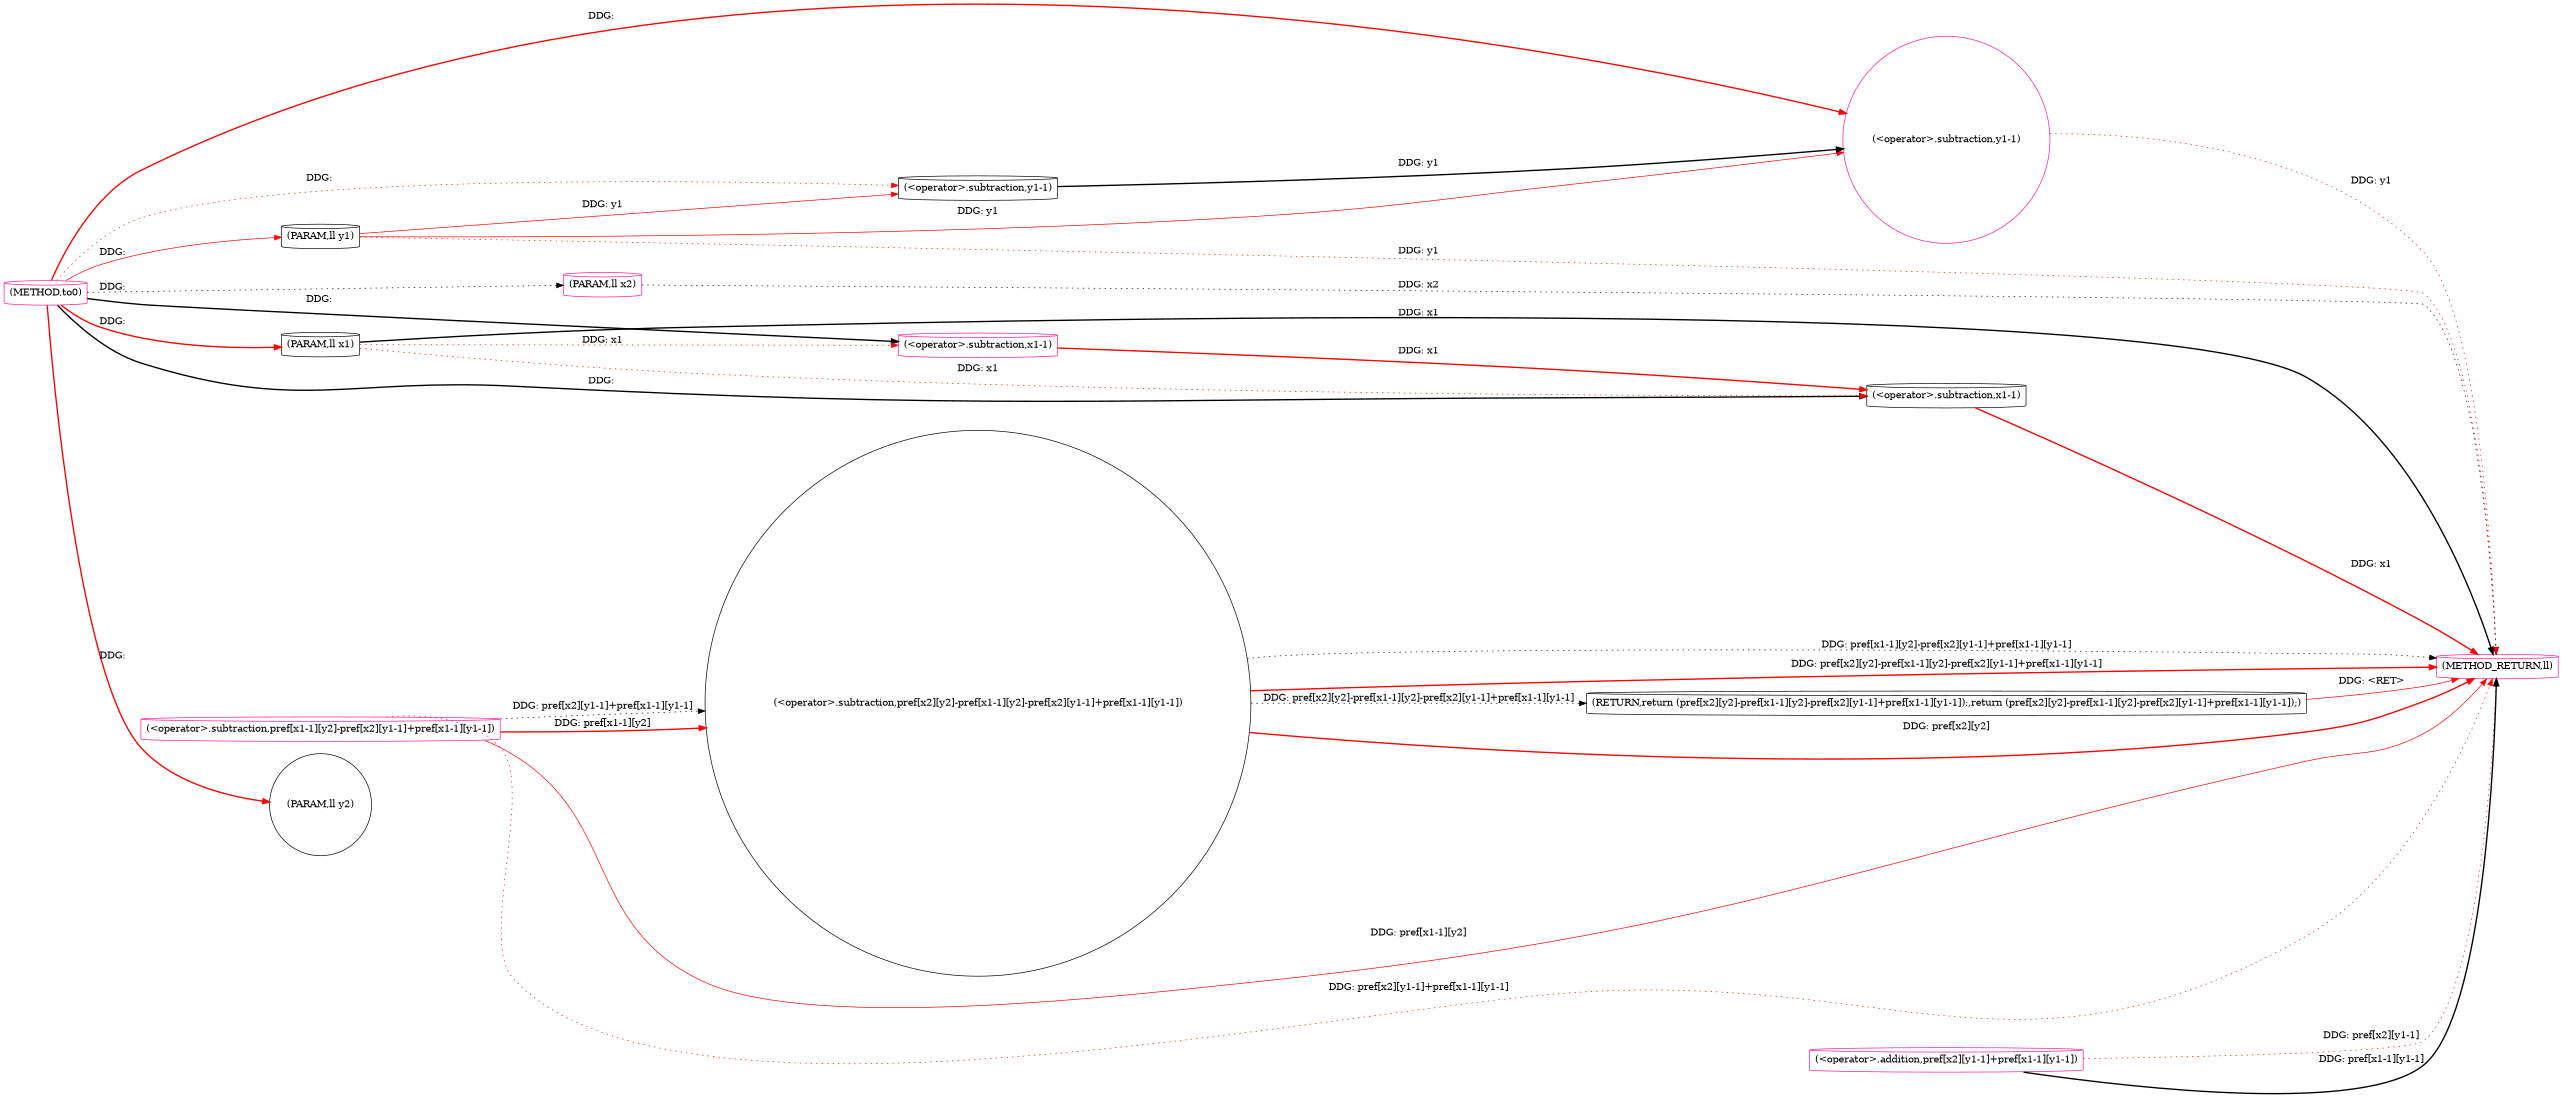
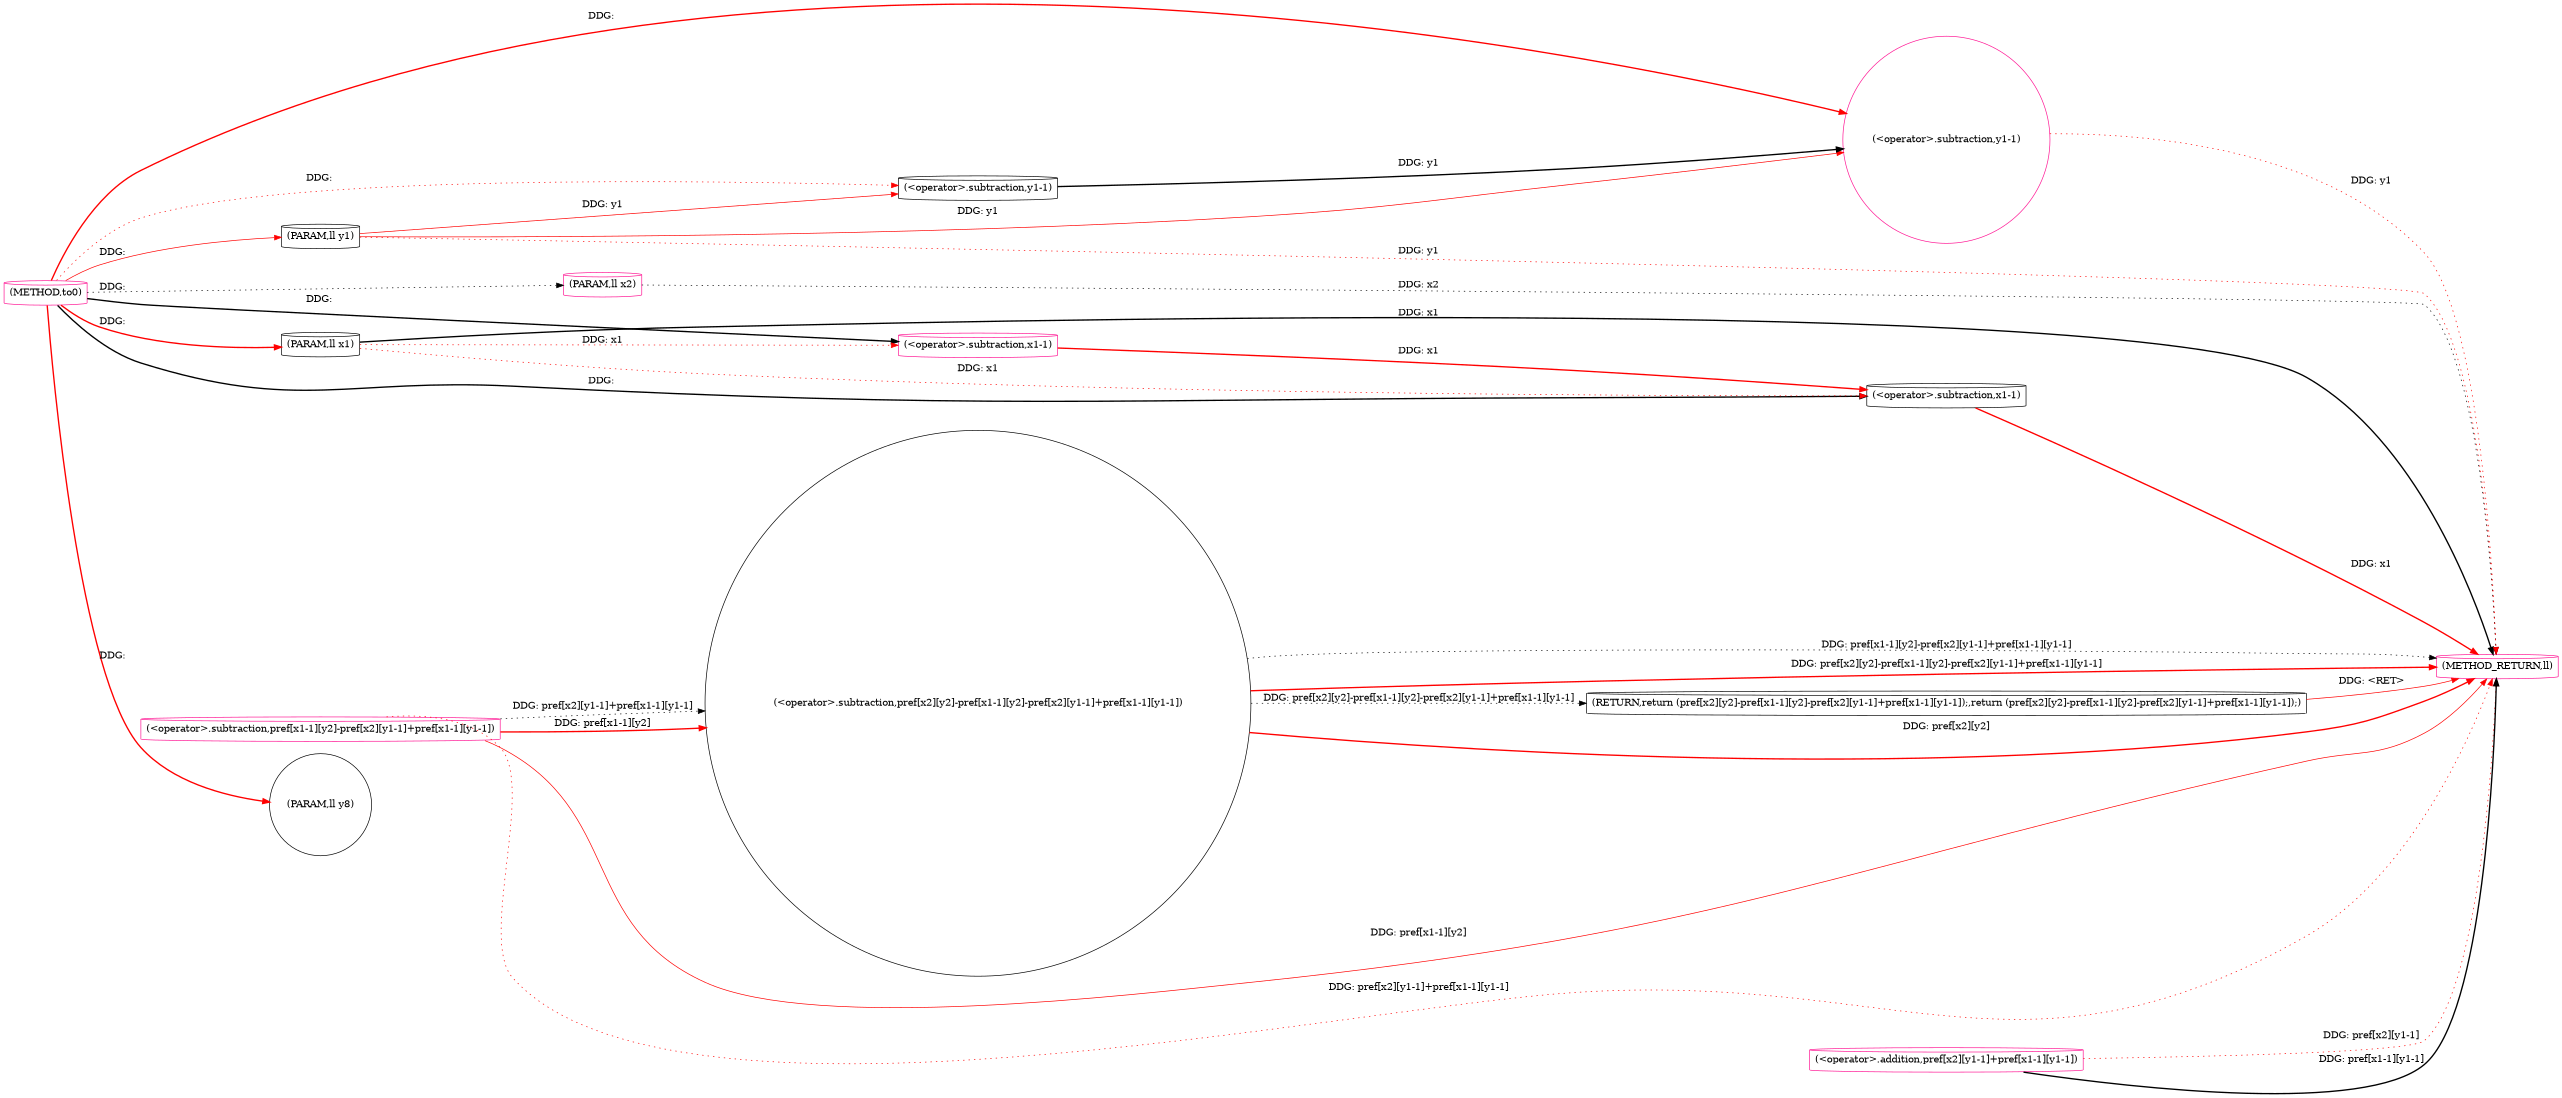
  digraph {
    rankdir=LR
    node [color=deeppink shape=cylinder]
    edge [color=red style=bold]
    n1 [label="(METHOD,to0)"]
    n2 [color=black label="(PARAM,ll x1)"]
    n3 [color=black label="(PARAM,ll y1)"]
    n4 [label="(PARAM,ll x2)"]
-   n5 [color=black label="(PARAM,ll y2)" shape=circle]
+   n5 [color=black label="(PARAM,ll y8)" shape=circle]
    n6 [label="(<operator>.subtraction,x1-1)"]
    n7 [color=black label="(<operator>.subtraction,y1-1)"]
    n8 [label="(<operator>.subtraction,y1-1)" shape=circle]
    n9 [color=black label="(<operator>.subtraction,x1-1)"]
    n10 [label="(METHOD_RETURN,ll)"]
    n11 [color=black label="(RETURN,return (pref[x2][y2]-pref[x1-1][y2]-pref[x2][y1-1]+pref[x1-1][y1-1]);,return (pref[x2][y2]-pref[x1-1][y2]-pref[x2][y1-1]+pref[x1-1][y1-1]);)"]
    n12 [color=black label="(<operator>.subtraction,pref[x2][y2]-pref[x1-1][y2]-pref[x2][y1-1]+pref[x1-1][y1-1])" shape=circle]
    n13 [label="(<operator>.subtraction,pref[x1-1][y2]-pref[x2][y1-1]+pref[x1-1][y1-1])"]
    n14 [label="(<operator>.addition,pref[x2][y1-1]+pref[x1-1][y1-1])"]
    n1 -> n2 [label="DDG: "]
    n1 -> n3 [label="DDG: " style=solid]
    n1 -> n4 [color=black label="DDG: " style=dotted]
    n1 -> n5 [label="DDG: "]
    n1 -> n6 [color=black label="DDG: "]
    n1 -> n7 [label="DDG: " style=dotted]
    n1 -> n8 [label="DDG: "]
    n1 -> n9 [color=black label="DDG: "]
    n2 -> n6 [label="DDG: x1" style=dotted]
    n2 -> n9 [label="DDG: x1" style=dotted]
    n2 -> n10 [color=black label="DDG: x1"]
    n3 -> n7 [label="DDG: y1" style=solid]
    n3 -> n8 [label="DDG: y1" style=solid]
    n3 -> n10 [label="DDG: y1" style=dotted]
    n4 -> n10 [color=black label="DDG: x2" style=dotted]
    n6 -> n9 [label="DDG: x1"]
    n7 -> n8 [color=black label="DDG: y1"]
    n8 -> n10 [label="DDG: y1" style=dotted]
    n9 -> n10 [label="DDG: x1"]
    n11 -> n10 [label="DDG: <RET>" style=solid]
    n12 -> n10 [label="DDG: pref[x2][y2]"]
    n12 -> n10 [color=black label="DDG: pref[x1-1][y2]-pref[x2][y1-1]+pref[x1-1][y1-1]" style=dotted]
    n12 -> n10 [label="DDG: pref[x2][y2]-pref[x1-1][y2]-pref[x2][y1-1]+pref[x1-1][y1-1]"]
    n12 -> n11 [color=black label="DDG: pref[x2][y2]-pref[x1-1][y2]-pref[x2][y1-1]+pref[x1-1][y1-1]" style=dotted]
    n13 -> n10 [label="DDG: pref[x1-1][y2]" style=solid]
    n13 -> n10 [label="DDG: pref[x2][y1-1]+pref[x1-1][y1-1]" style=dotted]
    n13 -> n12 [label="DDG: pref[x1-1][y2]"]
    n13 -> n12 [color=black label="DDG: pref[x2][y1-1]+pref[x1-1][y1-1]" style=dotted]
    n14 -> n10 [label="DDG: pref[x2][y1-1]" style=dotted]
    n14 -> n10 [color=black label="DDG: pref[x1-1][y1-1]"]
  }
